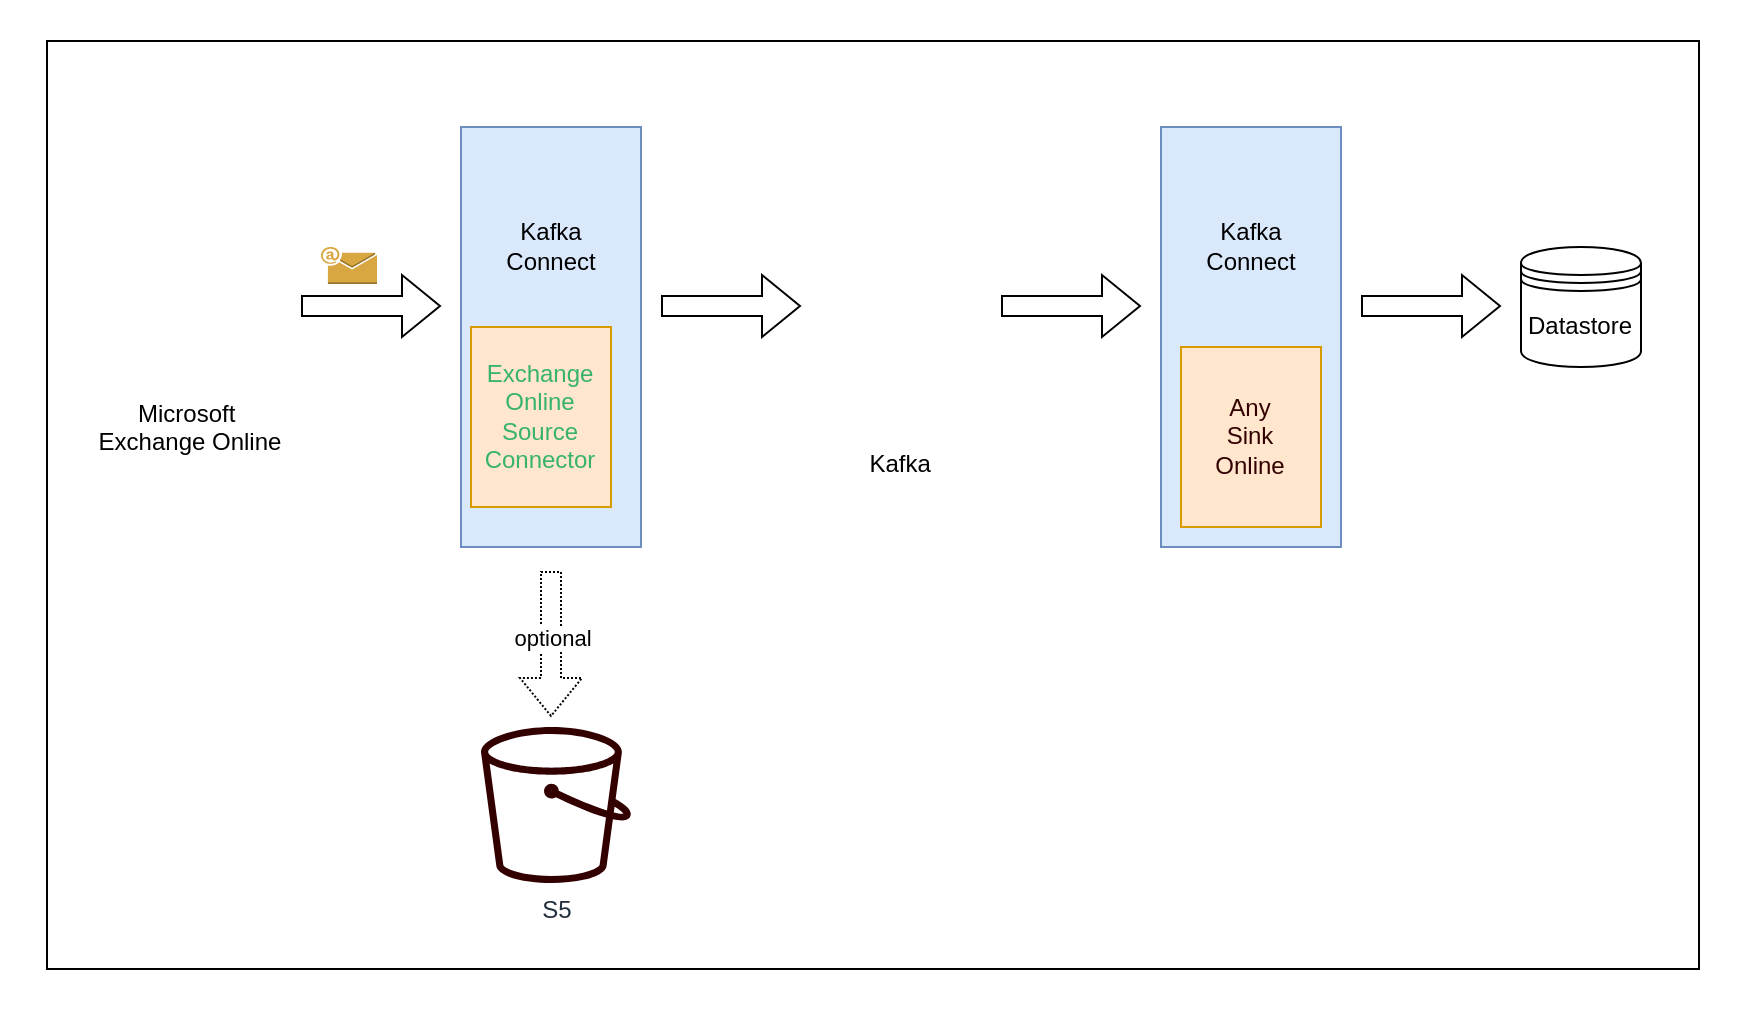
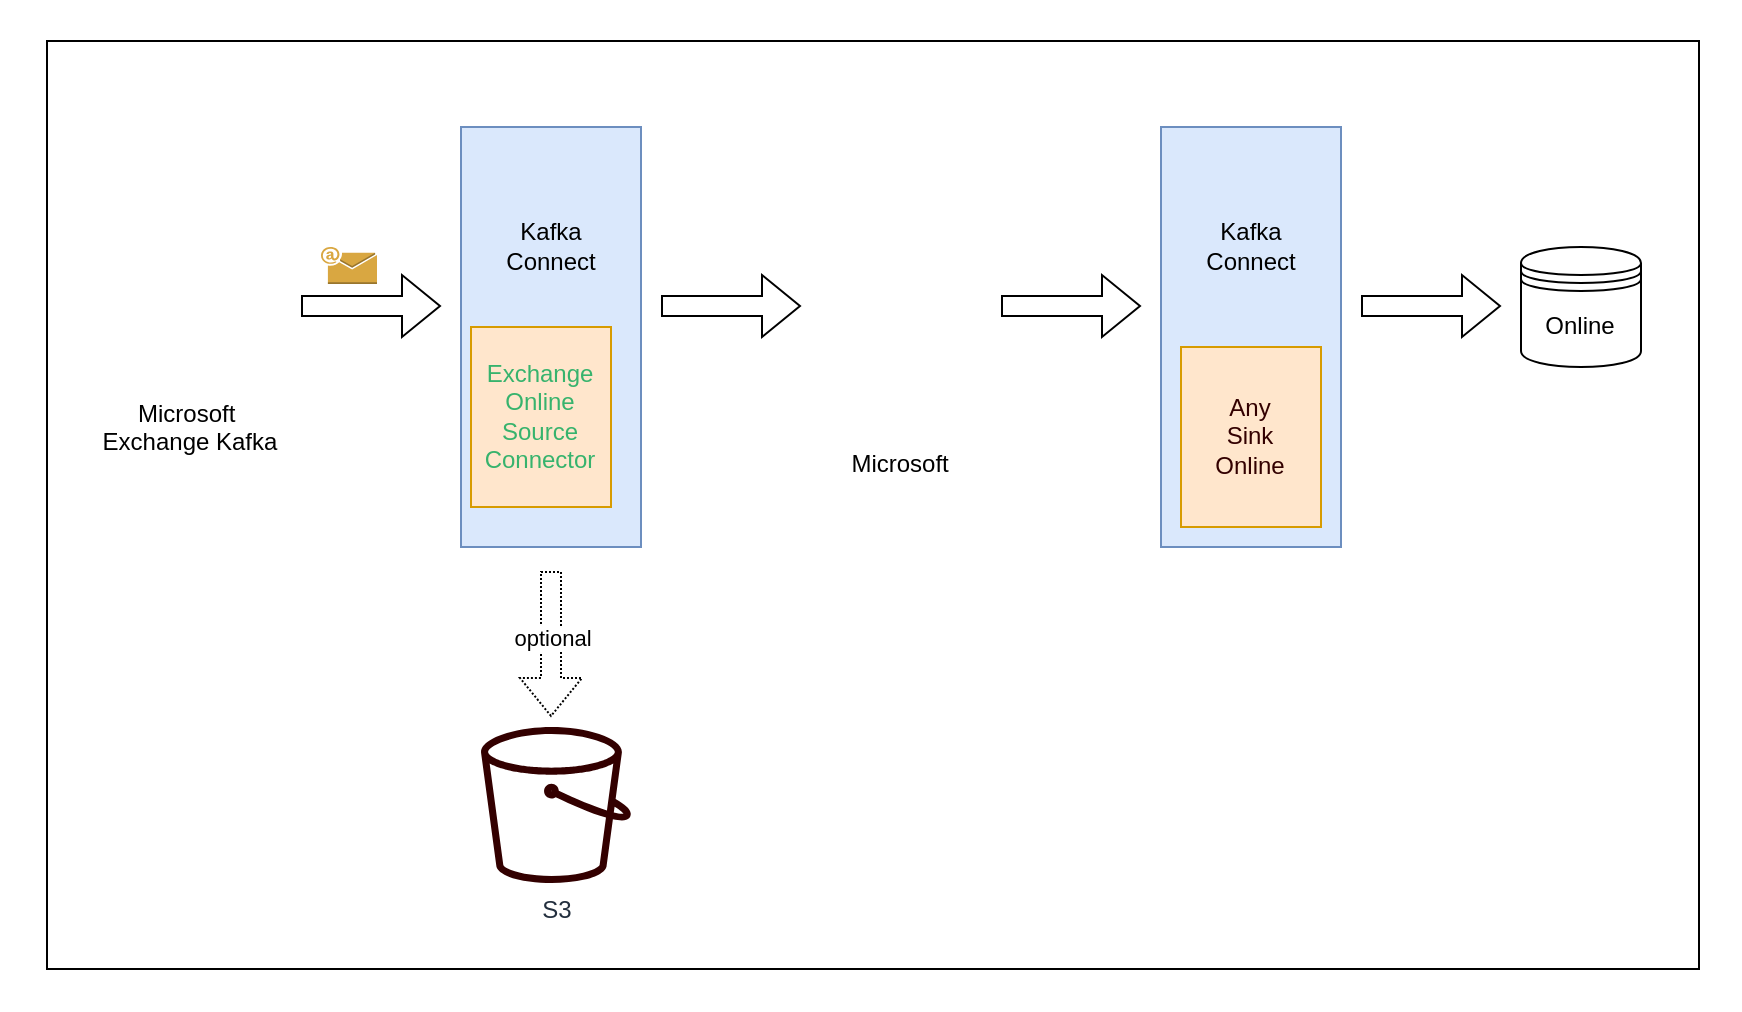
  <mxCell id="0" />
  <mxCell id="1" parent="0" />
  <mxCell id="2" value="" style="rounded=0;whiteSpace=wrap;html=1;" vertex="1" parent="1"><mxGeometry x="23" y="20" width="826" height="464" as="geometry" /></mxCell>
- <mxCell id="3" value="Microsoft &#10;Exchange Online" style="shape=image;verticalLabelPosition=bottom;labelBackgroundColor=default;verticalAlign=top;aspect=fixed;imageAspect=0;image=https://download.logo.wine/logo/Microsoft_Exchange_Server/Microsoft_Exchange_Server-Logo.wine.png;" vertex="1" parent="1"><mxGeometry x="20" y="93" width="150" height="100" as="geometry" /></mxCell>
+ <mxCell id="3" value="Microsoft &#10;Exchange Kafka" style="shape=image;verticalLabelPosition=bottom;labelBackgroundColor=default;verticalAlign=top;aspect=fixed;imageAspect=0;image=https://download.logo.wine/logo/Microsoft_Exchange_Server/Microsoft_Exchange_Server-Logo.wine.png;" vertex="1" parent="1"><mxGeometry x="20" y="93" width="150" height="100" as="geometry" /></mxCell>
  <mxCell id="4" value="" style="shape=flexArrow;endArrow=classic;html=1;rounded=0;" edge="1" parent="1"><mxGeometry width="50" height="50" relative="1" as="geometry"><mxPoint x="150" y="152.5" as="sourcePoint" /><mxPoint x="220" y="152.5" as="targetPoint" /></mxGeometry></mxCell>
  <mxCell id="5" value="" style="rounded=0;whiteSpace=wrap;html=1;fillColor=#dae8fc;strokeColor=#6c8ebf;" vertex="1" parent="1"><mxGeometry x="230" y="63" width="90" height="210" as="geometry" /></mxCell>
  <mxCell id="6" value="Exchange Online Source Connector" style="rounded=0;whiteSpace=wrap;html=1;fillColor=#ffe6cc;strokeColor=#d79b00;fontColor=light-dark(#37b36d, #ededed);" vertex="1" parent="1"><mxGeometry x="235" y="163" width="70" height="90" as="geometry" /></mxCell>
  <mxCell id="7" value="Kafka&lt;div&gt;Connect&lt;/div&gt;" style="text;html=1;align=center;verticalAlign=middle;resizable=0;points=[];autosize=1;strokeColor=none;fillColor=none;" vertex="1" parent="1"><mxGeometry x="240" y="103" width="70" height="40" as="geometry" /></mxCell>
- <mxCell id="8" value="Kafka" style="shape=image;verticalLabelPosition=bottom;labelBackgroundColor=default;verticalAlign=top;aspect=fixed;imageAspect=0;image=https://upload.wikimedia.org/wikipedia/commons/0/01/Apache_Kafka_logo.svg;" vertex="1" parent="1"><mxGeometry x="410" y="88" width="80.08" height="130" as="geometry" /></mxCell>
+ <mxCell id="8" value="Microsoft" style="shape=image;verticalLabelPosition=bottom;labelBackgroundColor=default;verticalAlign=top;aspect=fixed;imageAspect=0;image=https://upload.wikimedia.org/wikipedia/commons/0/01/Apache_Kafka_logo.svg;" vertex="1" parent="1"><mxGeometry x="410" y="88" width="80.08" height="130" as="geometry" /></mxCell>
  <mxCell id="9" value="" style="shape=flexArrow;endArrow=classic;html=1;rounded=0;" edge="1" parent="1"><mxGeometry width="50" height="50" relative="1" as="geometry"><mxPoint x="330" y="152.5" as="sourcePoint" /><mxPoint x="400" y="152.5" as="targetPoint" /></mxGeometry></mxCell>
  <mxCell id="10" value="" style="shape=flexArrow;endArrow=classic;html=1;rounded=0;" edge="1" parent="1"><mxGeometry width="50" height="50" relative="1" as="geometry"><mxPoint x="500" y="152.5" as="sourcePoint" /><mxPoint x="570" y="152.5" as="targetPoint" /></mxGeometry></mxCell>
  <mxCell id="11" value="" style="rounded=0;whiteSpace=wrap;html=1;fillColor=#dae8fc;strokeColor=#6c8ebf;" vertex="1" parent="1"><mxGeometry x="580" y="63" width="90" height="210" as="geometry" /></mxCell>
  <mxCell id="12" value="Any&lt;div&gt;Sink&lt;/div&gt;&lt;div&gt;Online&lt;/div&gt;" style="rounded=0;whiteSpace=wrap;html=1;fillColor=#ffe6cc;strokeColor=#d79b00;fontColor=light-dark(#330000,#EDEDED);" vertex="1" parent="1"><mxGeometry x="590" y="173" width="70" height="90" as="geometry" /></mxCell>
  <mxCell id="13" value="Kafka&lt;div&gt;Connect&lt;/div&gt;" style="text;html=1;align=center;verticalAlign=middle;resizable=0;points=[];autosize=1;strokeColor=none;fillColor=none;" vertex="1" parent="1"><mxGeometry x="590" y="103" width="70" height="40" as="geometry" /></mxCell>
- <mxCell id="14" value="Datastore" style="shape=datastore;whiteSpace=wrap;html=1;" vertex="1" parent="1"><mxGeometry x="760" y="123" width="60" height="60" as="geometry" /></mxCell>
+ <mxCell id="14" value="Online" style="shape=datastore;whiteSpace=wrap;html=1;" vertex="1" parent="1"><mxGeometry x="760" y="123" width="60" height="60" as="geometry" /></mxCell>
  <mxCell id="15" value="" style="shape=flexArrow;endArrow=classic;html=1;rounded=0;" edge="1" parent="1"><mxGeometry width="50" height="50" relative="1" as="geometry"><mxPoint x="680" y="152.5" as="sourcePoint" /><mxPoint x="750" y="152.5" as="targetPoint" /></mxGeometry></mxCell>
  <mxCell id="16" value="" style="outlineConnect=0;dashed=0;verticalLabelPosition=bottom;verticalAlign=top;align=center;html=1;shape=mxgraph.aws3.email;fillColor=#D9A741;gradientColor=none;" vertex="1" parent="1"><mxGeometry x="160" y="123" width="28" height="18.5" as="geometry" /></mxCell>
- <mxCell id="17" value="S5" style="sketch=0;outlineConnect=0;fontColor=#232F3E;gradientColor=none;fillColor=light-dark(#330000,#EDEDED);strokeColor=none;dashed=0;verticalLabelPosition=bottom;verticalAlign=top;align=center;html=1;fontSize=12;fontStyle=0;aspect=fixed;pointerEvents=1;shape=mxgraph.aws4.bucket;" vertex="1" parent="1"><mxGeometry x="240" y="363" width="75" height="78" as="geometry" /></mxCell>
+ <mxCell id="17" value="S3" style="sketch=0;outlineConnect=0;fontColor=#232F3E;gradientColor=none;fillColor=light-dark(#330000,#EDEDED);strokeColor=none;dashed=0;verticalLabelPosition=bottom;verticalAlign=top;align=center;html=1;fontSize=12;fontStyle=0;aspect=fixed;pointerEvents=1;shape=mxgraph.aws4.bucket;" vertex="1" parent="1"><mxGeometry x="240" y="363" width="75" height="78" as="geometry" /></mxCell>
  <mxCell id="18" value="" style="shape=flexArrow;endArrow=classic;html=1;rounded=0;dashed=1;dashPattern=1 1;" edge="1" parent="1"><mxGeometry width="50" height="50" relative="1" as="geometry"><mxPoint x="275" y="285" as="sourcePoint" /><mxPoint x="275" y="358" as="targetPoint" /></mxGeometry></mxCell>
  <mxCell id="19" value="optional" style="edgeLabel;html=1;align=center;verticalAlign=middle;resizable=0;points=[];" vertex="1" connectable="0" parent="18"><mxGeometry x="-0.083" relative="1" as="geometry"><mxPoint as="offset" /></mxGeometry></mxCell>
